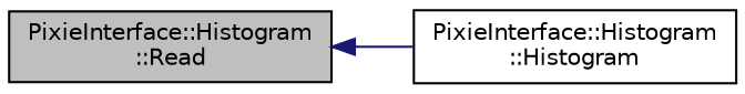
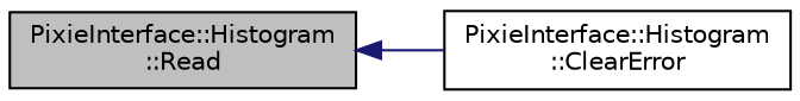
  digraph {
    rankdir=LR
    node [color=black fontname=Helvetica fontsize=10 shape=record style=filled]
    n1 [fillcolor=grey75 fontcolor=black height=0.2 label="PixieInterface::Histogram\l::Read" width=0.4]
-   n2 [fillcolor=white height=0.2 label="PixieInterface::Histogram\l::Histogram" width=0.4]
+   n2 [fillcolor=white height=0.2 label="PixieInterface::Histogram\l::ClearError" width=0.4]
    n1 -> n2 [color=midnightblue dir=back fontname=Helvetica fontsize=10 labelfontname=Helvetica labelfontsize=10 style=solid]
  }
